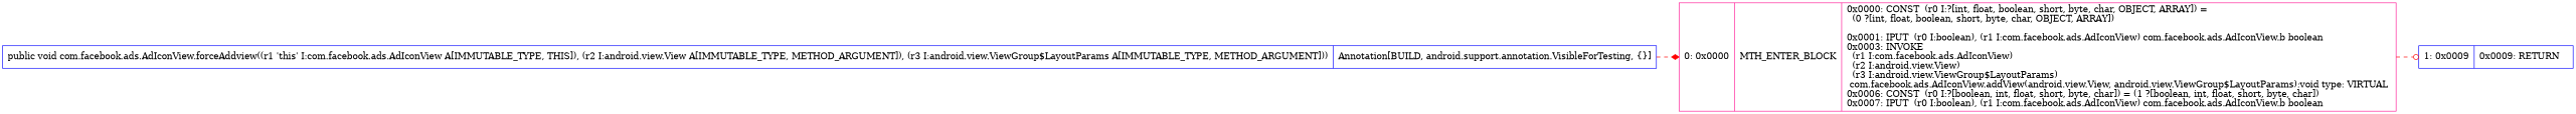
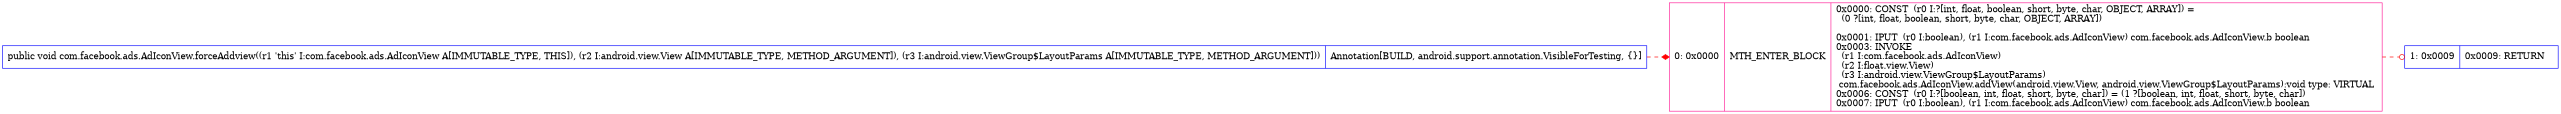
  digraph {
    rankdir=LR
    node [shape=record color=blue]
    edge [color=red style=dashed]
-   n1 [label="{0\:\ 0x0000|MTH_ENTER_BLOCK\l|0x0000: CONST  (r0 I:?[int, float, boolean, short, byte, char, OBJECT, ARRAY]) = \l  (0 ?[int, float, boolean, short, byte, char, OBJECT, ARRAY])\l \l0x0001: IPUT  (r0 I:boolean), (r1 I:com.facebook.ads.AdIconView) com.facebook.ads.AdIconView.b boolean \l0x0003: INVOKE  \l  (r1 I:com.facebook.ads.AdIconView)\l  (r2 I:android.view.View)\l  (r3 I:android.view.ViewGroup$LayoutParams)\l com.facebook.ads.AdIconView.addView(android.view.View, android.view.ViewGroup$LayoutParams):void type: VIRTUAL \l0x0006: CONST  (r0 I:?[boolean, int, float, short, byte, char]) = (1 ?[boolean, int, float, short, byte, char]) \l0x0007: IPUT  (r0 I:boolean), (r1 I:com.facebook.ads.AdIconView) com.facebook.ads.AdIconView.b boolean \l}" color=deeppink]
+   n1 [label="{0\:\ 0x0000|MTH_ENTER_BLOCK\l|0x0000: CONST  (r0 I:?[int, float, boolean, short, byte, char, OBJECT, ARRAY]) = \l  (0 ?[int, float, boolean, short, byte, char, OBJECT, ARRAY])\l \l0x0001: IPUT  (r0 I:boolean), (r1 I:com.facebook.ads.AdIconView) com.facebook.ads.AdIconView.b boolean \l0x0003: INVOKE  \l  (r1 I:com.facebook.ads.AdIconView)\l  (r2 I:float.view.View)\l  (r3 I:android.view.ViewGroup$LayoutParams)\l com.facebook.ads.AdIconView.addView(android.view.View, android.view.ViewGroup$LayoutParams):void type: VIRTUAL \l0x0006: CONST  (r0 I:?[boolean, int, float, short, byte, char]) = (1 ?[boolean, int, float, short, byte, char]) \l0x0007: IPUT  (r0 I:boolean), (r1 I:com.facebook.ads.AdIconView) com.facebook.ads.AdIconView.b boolean \l}" color=deeppink]
    n2 [label="{1\:\ 0x0009|0x0009: RETURN   \l}"]
    n3 [label="{public void com.facebook.ads.AdIconView.forceAddview((r1 'this' I:com.facebook.ads.AdIconView A[IMMUTABLE_TYPE, THIS]), (r2 I:android.view.View A[IMMUTABLE_TYPE, METHOD_ARGUMENT]), (r3 I:android.view.ViewGroup$LayoutParams A[IMMUTABLE_TYPE, METHOD_ARGUMENT]))  | Annotation[BUILD, android.support.annotation.VisibleForTesting, \{\}]\l}"]
    n1 -> n2 [arrowhead=odot]
    n3 -> n1 [arrowhead=diamond]
  }
